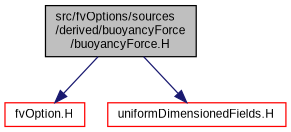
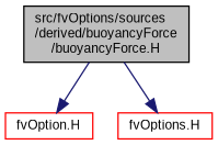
  digraph {
    fontname="Liberation Sans"
    node [color=red fontname="Liberation Sans" fontsize=10 shape=record]
    edge [color=midnightblue fontname="Liberation Sans" fontsize=10 labelfontname=Helvetica labelfontsize=10 style=solid]
    n1 [color=black fillcolor=grey75 fontcolor=black height=0.2 label="src/fvOptions/sources\l/derived/buoyancyForce\l/buoyancyForce.H" style=filled width=0.4]
    n2 [height=0.2 label="fvOption.H" width=0.4]
-   n3 [height=0.2 label="uniformDimensionedFields.H" width=0.4]
+   n3 [height=0.2 label="fvOptions.H" width=0.4]
    n1 -> n2
    n1 -> n3
  }
